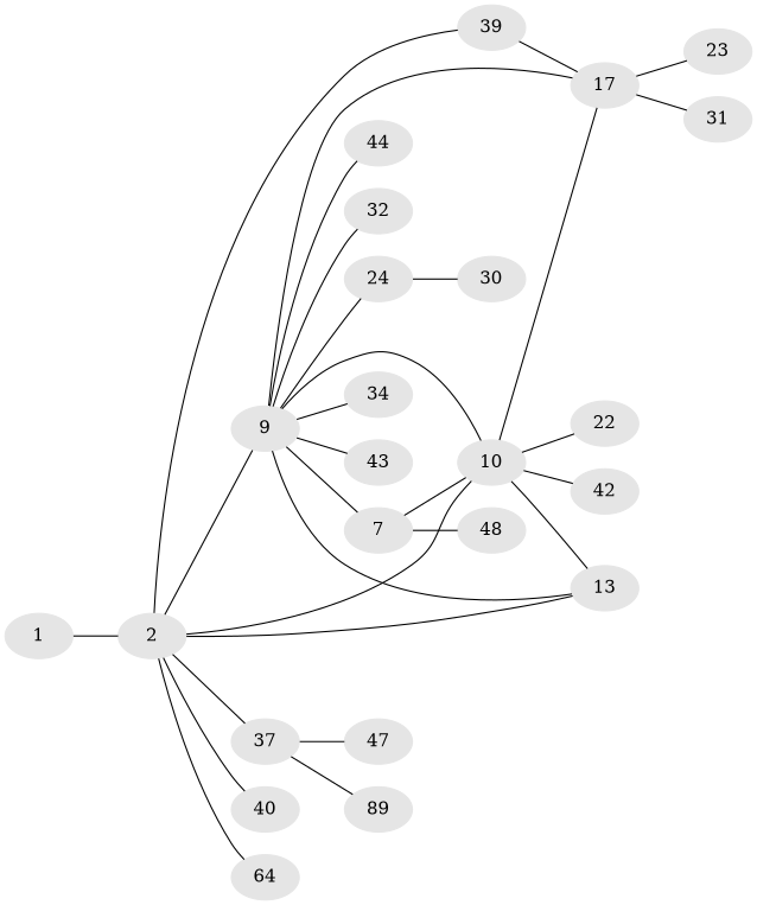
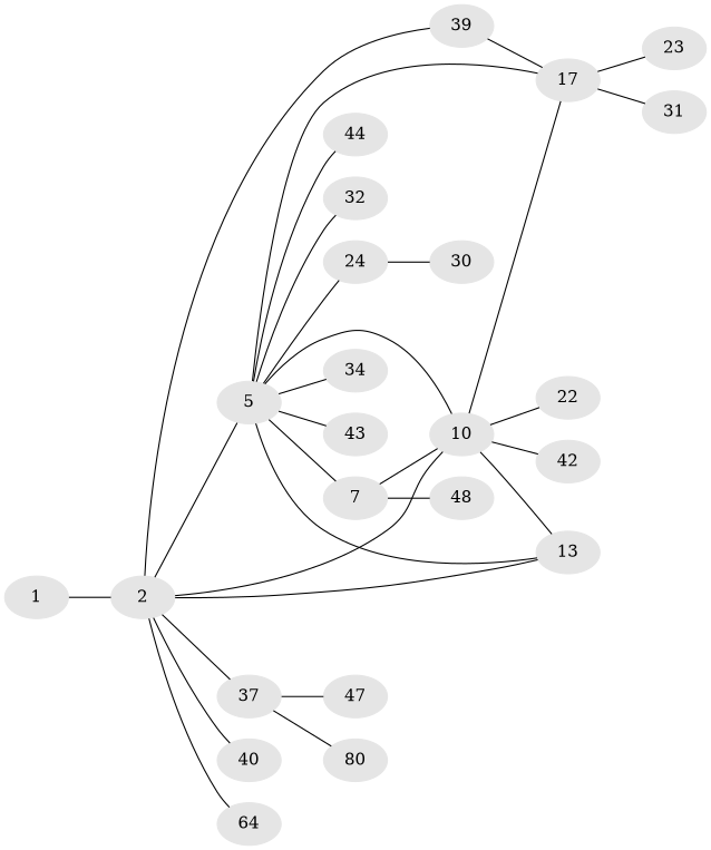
  graph {
    rankdir=LR
    node [color=gray90 style=filled]
    2 [super="+38+3+27+4"]
-   5 [super="+6+77" label=9]
+   5 [super="+6+77"]
    10 [super="+15+26+70+79+55+35+11+12"]
    13 [super="+41"]
    37
    39
    n7 [label=40]
    64
    1
    17 [super="+18+20+19"]
    7 [super="+9+21"]
    24
    32 [super="+62"]
    34
    43 [super="+82+73"]
    44
    22
    42 [super="+66+78+69+71"]
    23
    31 [super="+57+51"]
    47
-   80 [label=89]
+   80
    48 [super="+67"]
    30 [super="+49"]
    2 -- 5 [weight=2]
    2 -- 10 [weight=2]
    2 -- 13
    2 -- 37
    2 -- 39
    2 -- n7
    2 -- 64
    5 -- 10
    5 -- 13
    5 -- 17 [weight=2]
    5 -- 7 [weight=3]
    5 -- 24
    5 -- 32
    5 -- 34
    5 -- 43
    5 -- 44
    10 -- 13
    10 -- 17 [weight=2]
    10 -- 22
    10 -- 42
    37 -- 47
    37 -- 80
    39 -- 17
    1 -- 2 [weight=3]
    17 -- 23
    17 -- 31
    7 -- 10 [weight=3]
    7 -- 48
    24 -- 30
  }
